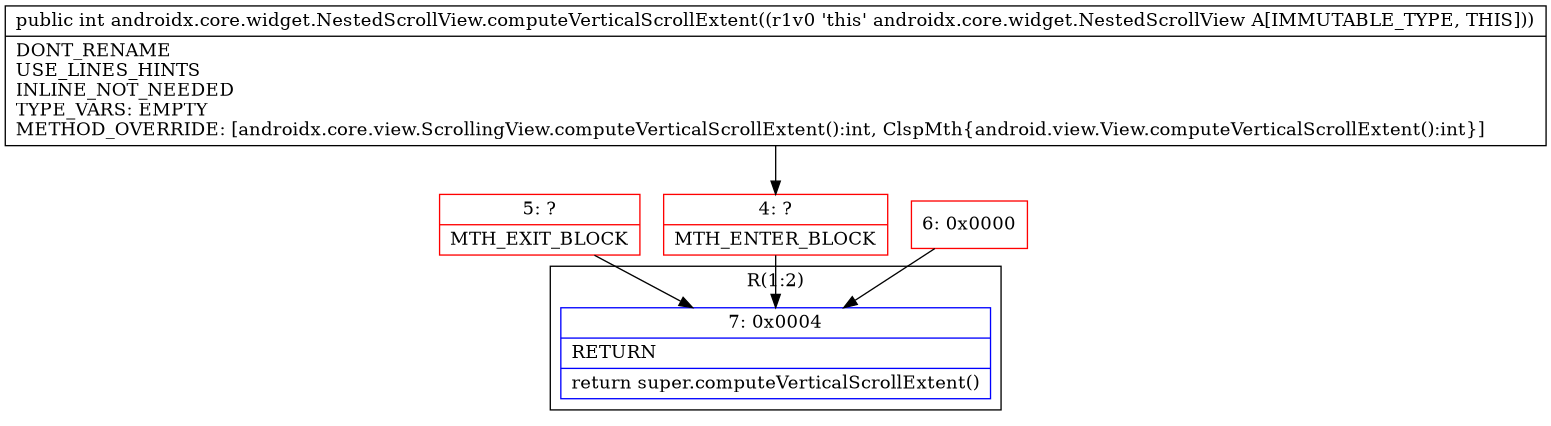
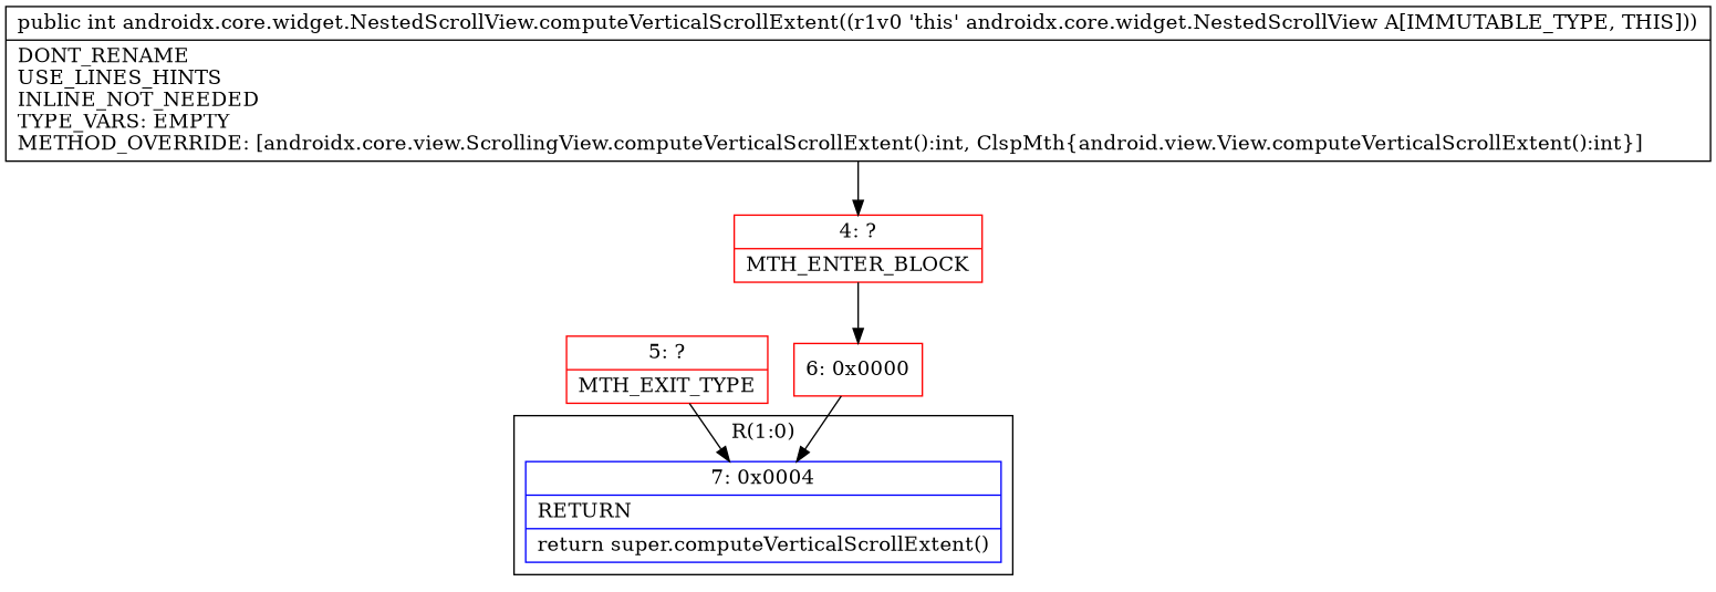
  digraph {
    node [color=red shape=record]
    n1 [color=blue label="{7\:\ 0x0004|RETURN\l|return super.computeVerticalScrollExtent()\l}"]
-   n2 [label="{5\:\ ?|MTH_EXIT_BLOCK\l}"]
+   n2 [label="{5\:\ ?|MTH_EXIT_TYPE\l}"]
    n3 [label="{4\:\ ?|MTH_ENTER_BLOCK\l}"]
    n4 [label="{6\:\ 0x0000}"]
    n5 [label="{public int androidx.core.widget.NestedScrollView.computeVerticalScrollExtent((r1v0 'this' androidx.core.widget.NestedScrollView A[IMMUTABLE_TYPE, THIS]))  | DONT_RENAME\lUSE_LINES_HINTS\lINLINE_NOT_NEEDED\lTYPE_VARS: EMPTY\lMETHOD_OVERRIDE: [androidx.core.view.ScrollingView.computeVerticalScrollExtent():int, ClspMth\{android.view.View.computeVerticalScrollExtent():int\}]\l}" color=""]
    subgraph cluster_1 {
-     label="R(1:2)"
+     label="R(1:0)"
      n1
    }
    n2 -> n1
-   n3 -> n1
+   n3 -> n4
    n4 -> n1
    n5 -> n3
  }
